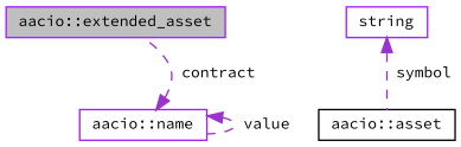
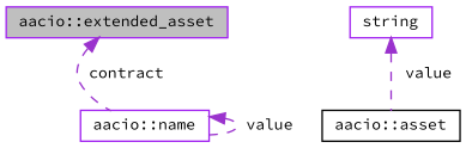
  digraph {
    fontname="Source Code Pro"
    node [color=purple fillcolor=white fontname="Source Code Pro" fontsize=10 shape=record style=filled]
    edge [color=darkorchid3 dir=back fontname="Source Code Pro" fontsize=10 labelfontname=Helvetica labelfontsize=10 style=dashed]
    n1 [fillcolor=grey75 fontcolor=black height=0.2 label="aacio::extended_asset" width=0.4]
    n2 [color=black height=0.2 label="aacio::asset" width=0.4]
    n3 [height=0.2 label=string width=0.4]
    n4 [height=0.2 label="aacio::name" width=0.4]
-   n3 -> n2 [label=" symbol"]
-   n4 -> n1 [label=" contract"]
+   n3 -> n2 [label=" value"]
+   n1 -> n4 [label=" contract"]
    n4 -> n4 [label=" value"]
  }
